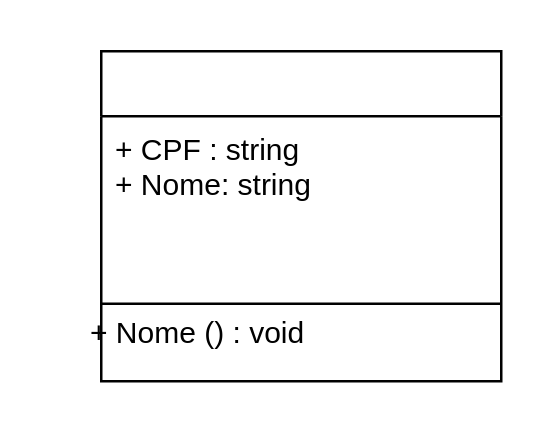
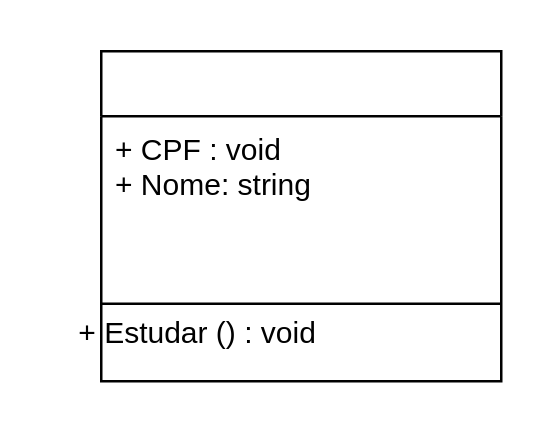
  <mxCell id="0" />
  <mxCell id="1" parent="0" />
  <mxCell id="2" value="" style="swimlane;fontStyle=1;align=center;verticalAlign=top;childLayout=stackLayout;horizontal=1;startSize=26;horizontalStack=0;resizeParent=1;resizeParentMax=0;resizeLast=0;collapsible=1;marginBottom=0;whiteSpace=wrap;html=1;" vertex="1" parent="1"><mxGeometry x="40" y="20" width="160" height="132" as="geometry" /></mxCell>
- <mxCell id="3" value="+ CPF : string&lt;br&gt;+ Nome: string" style="text;strokeColor=none;fillColor=none;align=left;verticalAlign=top;spacingLeft=4;spacingRight=4;overflow=hidden;rotatable=0;points=[[0,0.5],[1,0.5]];portConstraint=eastwest;whiteSpace=wrap;html=1;" vertex="1" parent="2"><mxGeometry y="26" width="160" height="44" as="geometry" /></mxCell>
+ <mxCell id="3" value="+ CPF : void&lt;br&gt;+ Nome: string" style="text;strokeColor=none;fillColor=none;align=left;verticalAlign=top;spacingLeft=4;spacingRight=4;overflow=hidden;rotatable=0;points=[[0,0.5],[1,0.5]];portConstraint=eastwest;whiteSpace=wrap;html=1;" vertex="1" parent="2"><mxGeometry y="26" width="160" height="44" as="geometry" /></mxCell>
  <mxCell id="4" value="" style="line;strokeWidth=1;fillColor=none;align=left;verticalAlign=middle;spacingTop=-1;spacingLeft=3;spacingRight=3;rotatable=0;labelPosition=right;points=[];portConstraint=eastwest;strokeColor=inherit;" vertex="1" parent="2"><mxGeometry y="70" width="160" height="62" as="geometry" /></mxCell>
- <mxCell id="5" value="+ Nome () : void&amp;nbsp;&lt;br&gt;" style="text;html=1;align=center;verticalAlign=middle;resizable=0;points=[];autosize=1;strokeColor=none;fillColor=none;" vertex="1" parent="1"><mxGeometry x="20" y="118" width="120" height="30" as="geometry" /></mxCell>
+ <mxCell id="5" value="+ Estudar () : void&amp;nbsp;&lt;br&gt;" style="text;html=1;align=center;verticalAlign=middle;resizable=0;points=[];autosize=1;strokeColor=none;fillColor=none;" vertex="1" parent="1"><mxGeometry x="20" y="118" width="120" height="30" as="geometry" /></mxCell>
